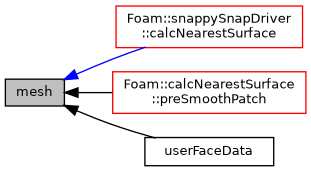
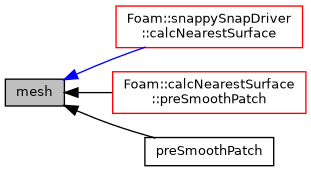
  digraph {
    rankdir=LR
    node [color=black fontname=Helvetica fontsize=10 shape=record]
    edge [color=black dir=back fontname=Helvetica fontsize=10 labelfontname=Helvetica labelfontsize=10 style=solid]
    n1 [fillcolor=grey75 fontcolor=black height=0.2 label=mesh style=filled width=0.4]
    n2 [color=red height=0.2 label="Foam::snappySnapDriver\l::calcNearestSurface" width=0.4]
    n3 [color=red height=0.2 label="Foam::calcNearestSurface\l::preSmoothPatch" width=0.4]
-   n4 [height=0.2 label=userFaceData width=0.4]
+   n4 [height=0.2 label=preSmoothPatch width=0.4]
    n1 -> n2 [color=blue]
    n1 -> n3
    n1 -> n4
  }
